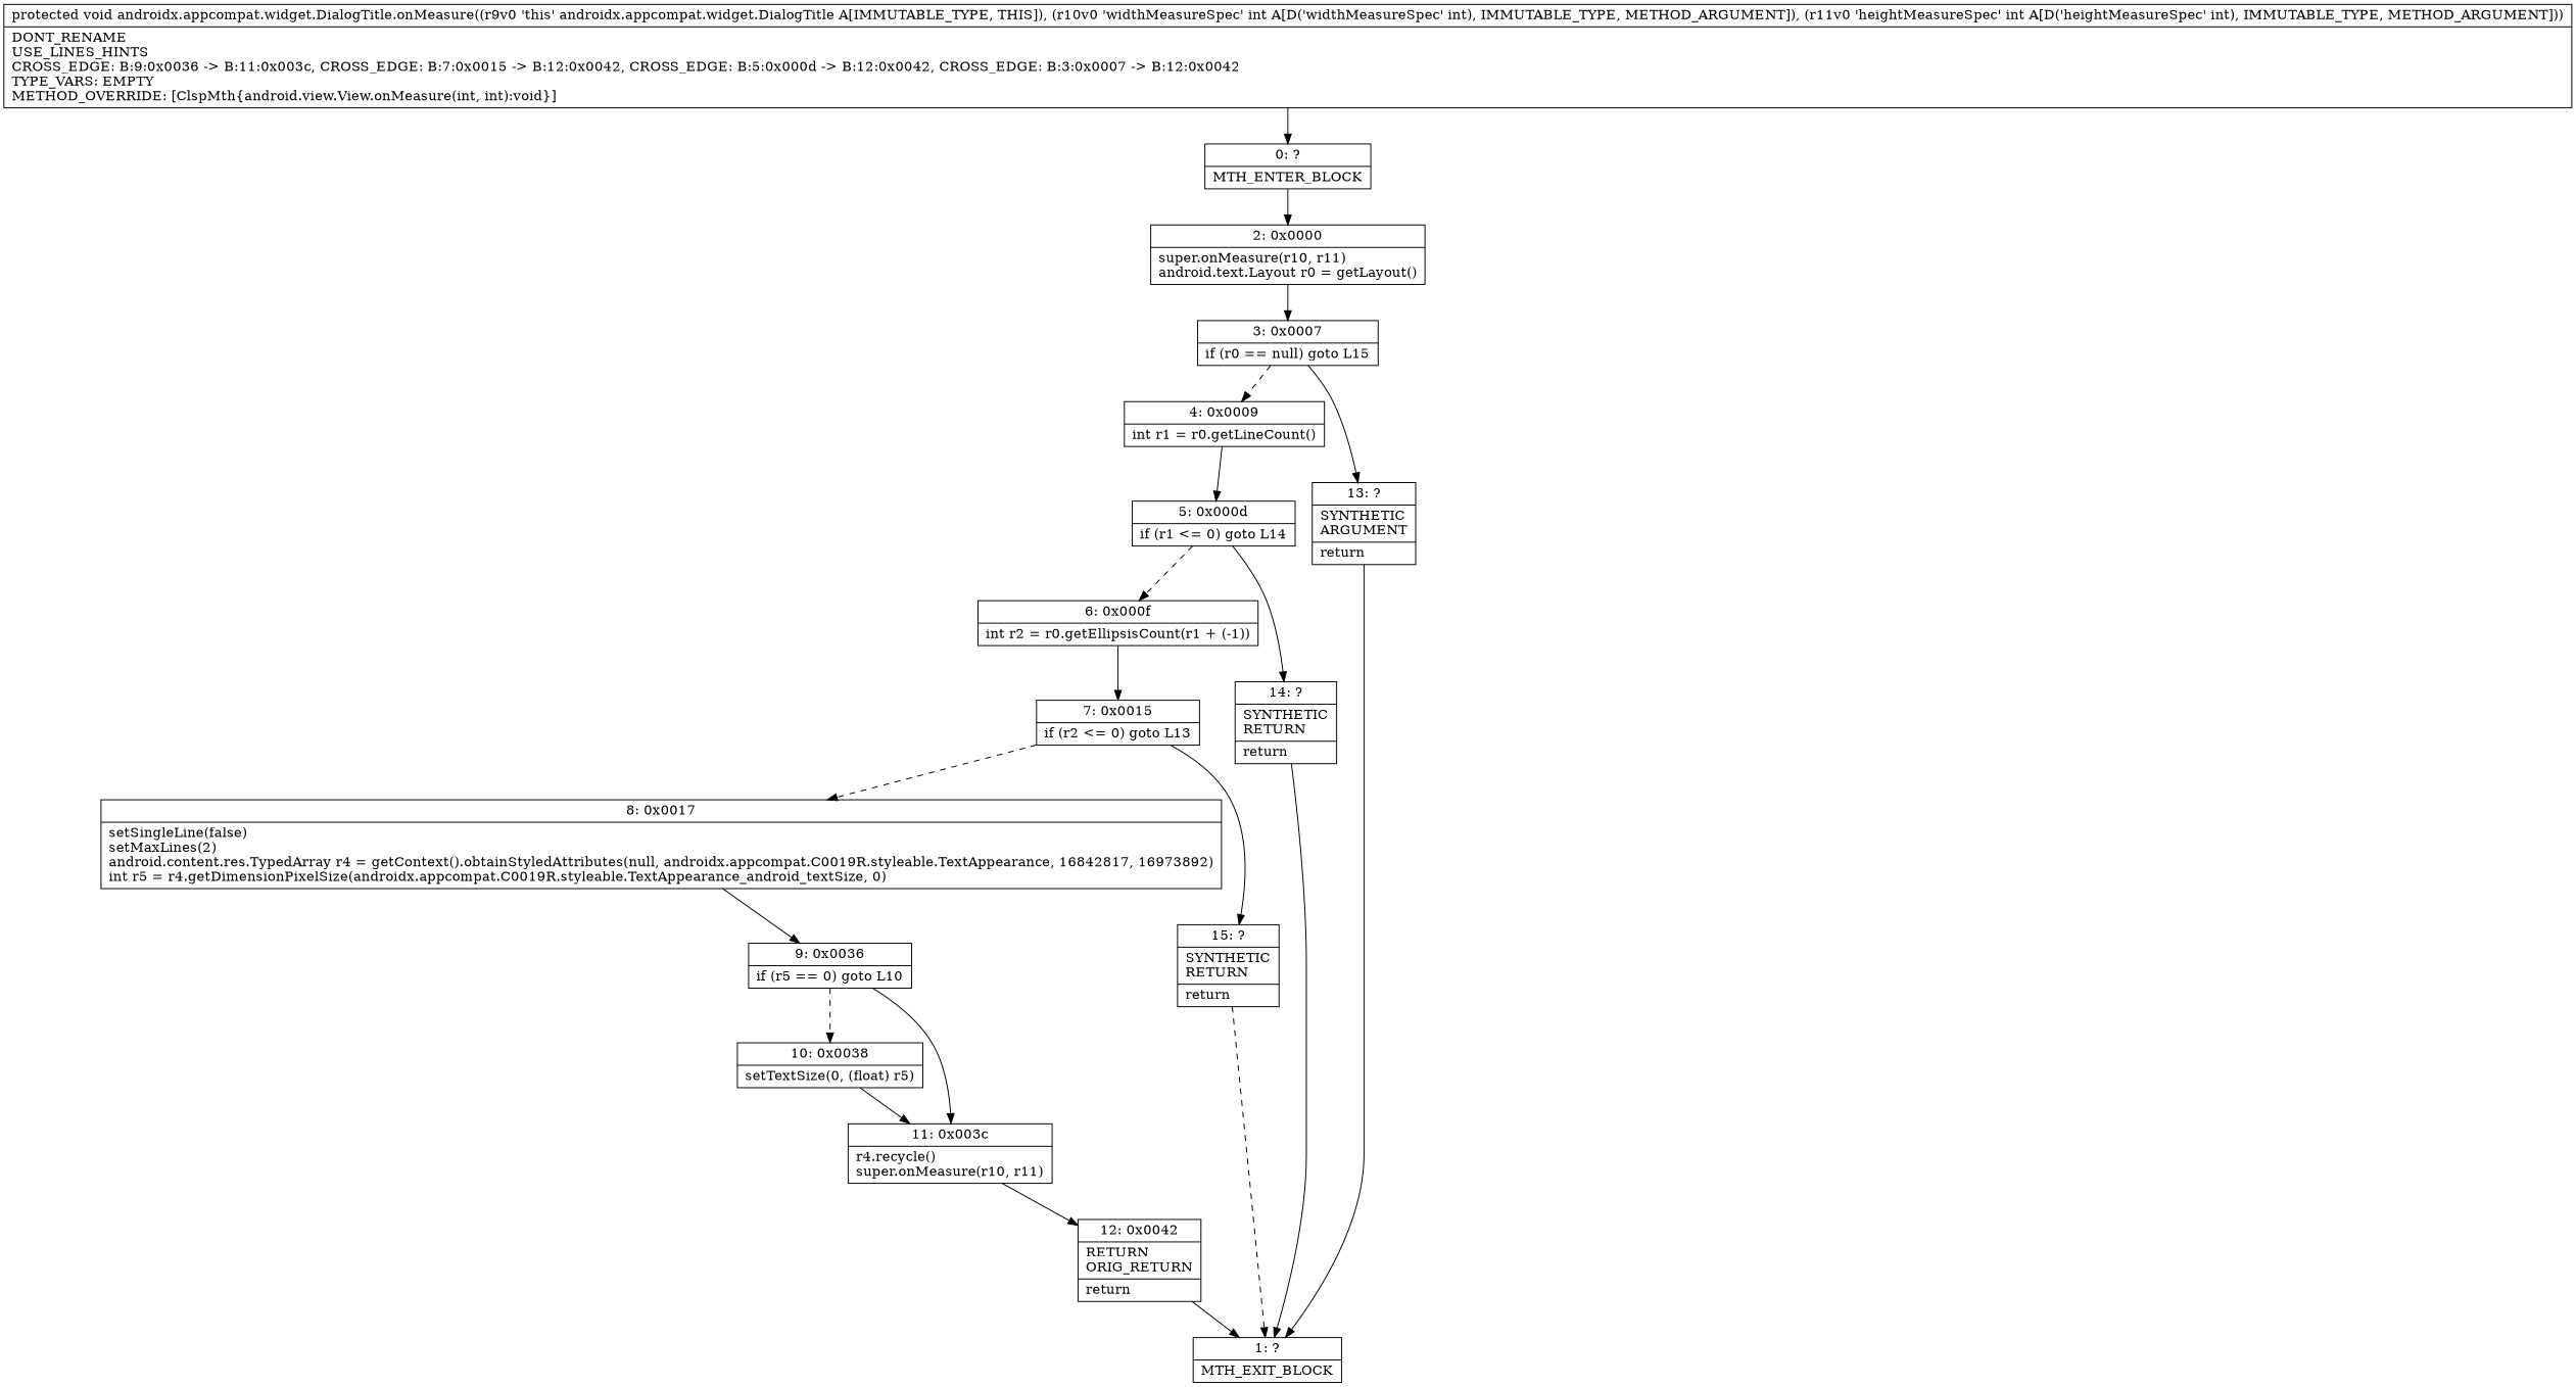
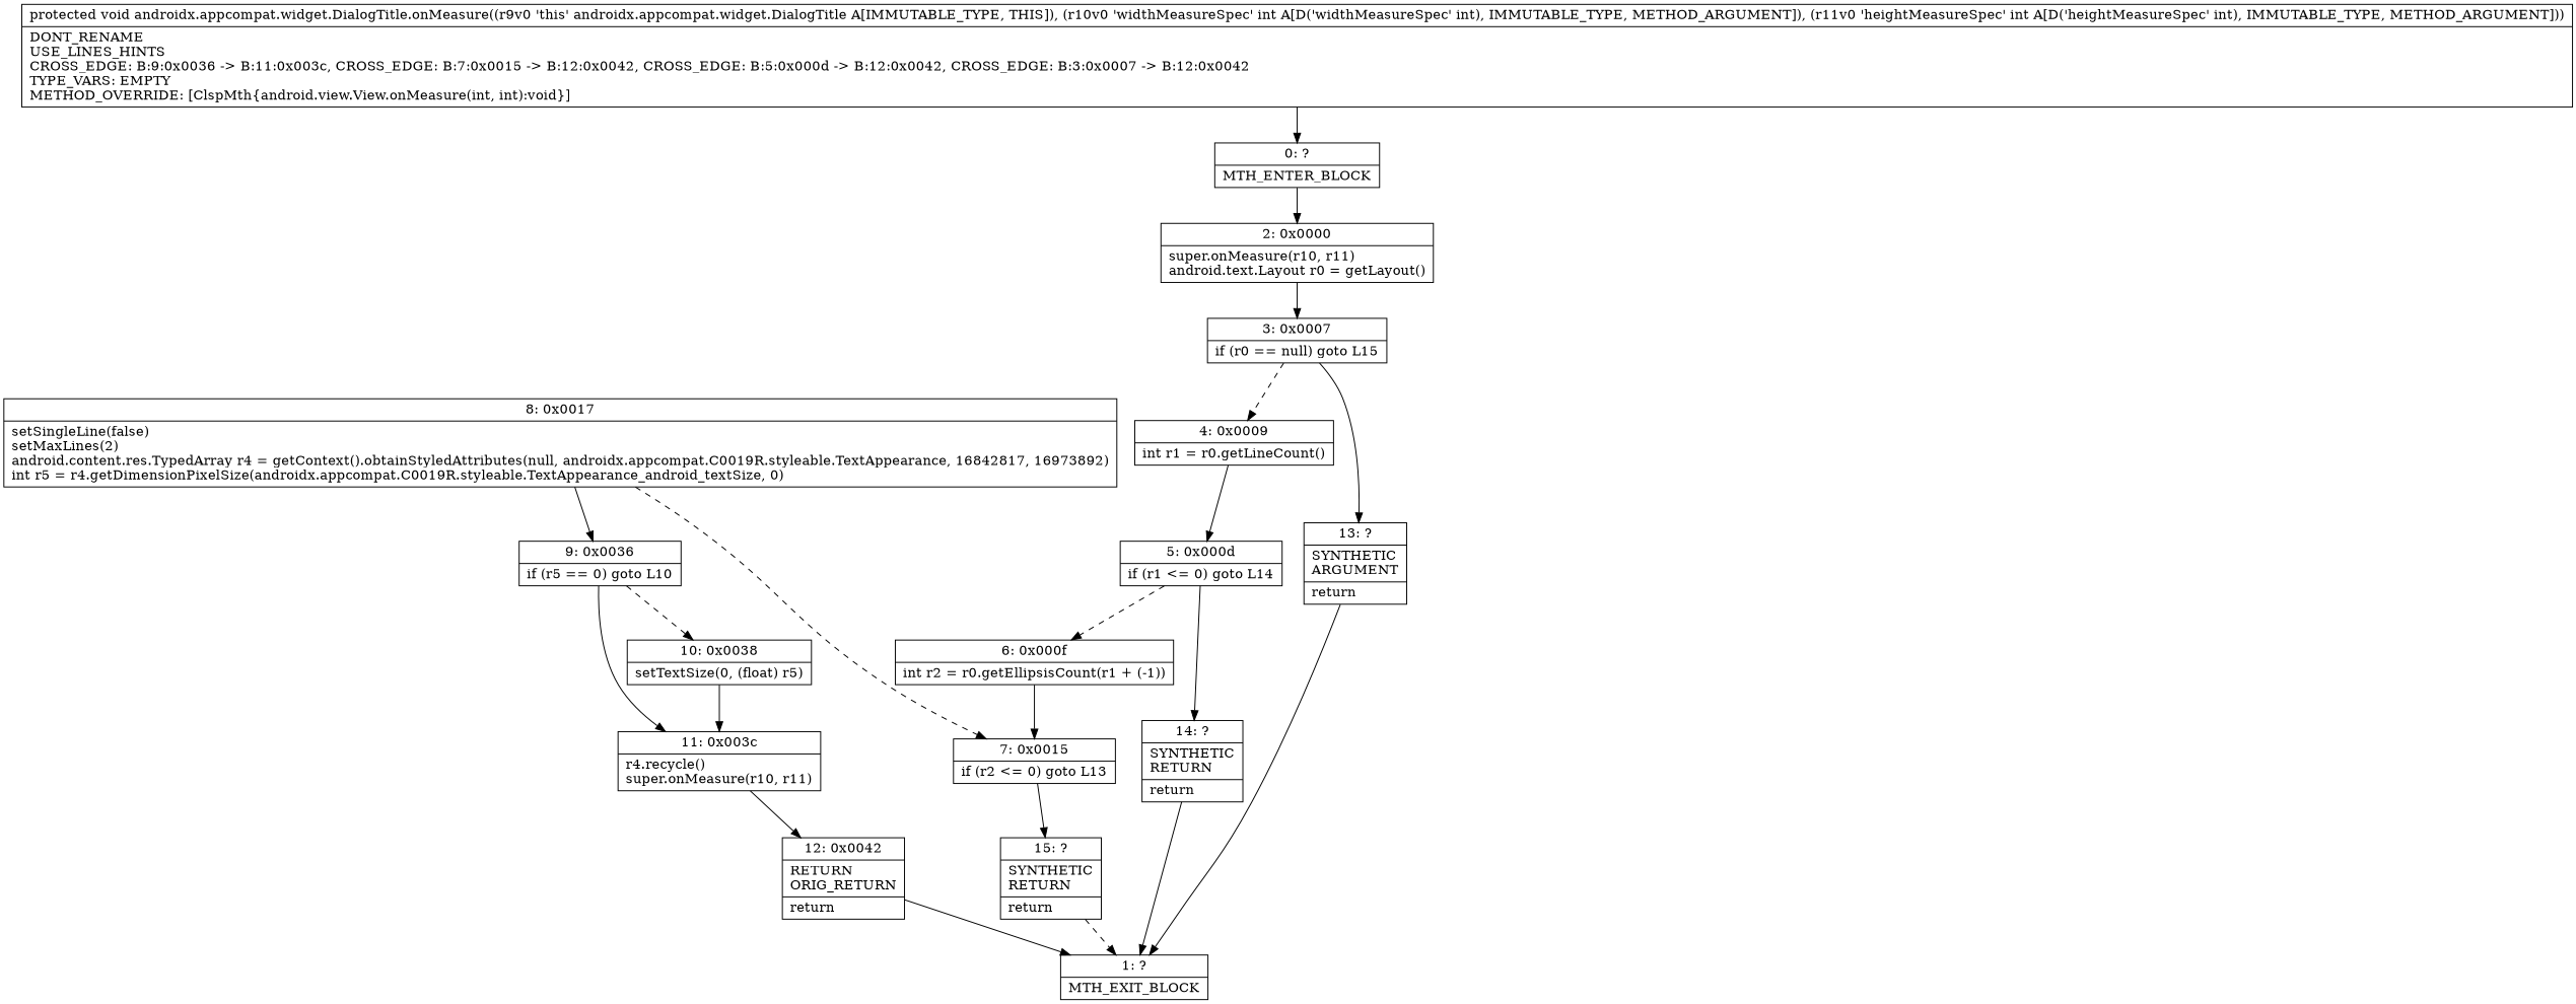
  digraph {
    node [shape=record]
    n1 [label="{0\:\ ?|MTH_ENTER_BLOCK\l}"]
    n2 [label="{2\:\ 0x0000|super.onMeasure(r10, r11)\landroid.text.Layout r0 = getLayout()\l}"]
    n3 [label="{3\:\ 0x0007|if (r0 == null) goto L15\l}"]
    n4 [label="{4\:\ 0x0009|int r1 = r0.getLineCount()\l}"]
    n5 [label="{13\:\ ?|SYNTHETIC\lARGUMENT\l|return\l}"]
    n6 [label="{5\:\ 0x000d|if (r1 \<= 0) goto L14\l}"]
    n7 [label="{1\:\ ?|MTH_EXIT_BLOCK\l}"]
    n8 [label="{6\:\ 0x000f|int r2 = r0.getEllipsisCount(r1 + (\-1))\l}"]
    n9 [label="{14\:\ ?|SYNTHETIC\lRETURN\l|return\l}"]
    n10 [label="{7\:\ 0x0015|if (r2 \<= 0) goto L13\l}"]
    n11 [label="{8\:\ 0x0017|setSingleLine(false)\lsetMaxLines(2)\landroid.content.res.TypedArray r4 = getContext().obtainStyledAttributes(null, androidx.appcompat.C0019R.styleable.TextAppearance, 16842817, 16973892)\lint r5 = r4.getDimensionPixelSize(androidx.appcompat.C0019R.styleable.TextAppearance_android_textSize, 0)\l}"]
    n12 [label="{15\:\ ?|SYNTHETIC\lRETURN\l|return\l}"]
    n13 [label="{9\:\ 0x0036|if (r5 == 0) goto L10\l}"]
    n14 [label="{10\:\ 0x0038|setTextSize(0, (float) r5)\l}"]
    n15 [label="{11\:\ 0x003c|r4.recycle()\lsuper.onMeasure(r10, r11)\l}"]
    n16 [label="{12\:\ 0x0042|RETURN\lORIG_RETURN\l|return\l}"]
    n17 [label="{protected void androidx.appcompat.widget.DialogTitle.onMeasure((r9v0 'this' androidx.appcompat.widget.DialogTitle A[IMMUTABLE_TYPE, THIS]), (r10v0 'widthMeasureSpec' int A[D('widthMeasureSpec' int), IMMUTABLE_TYPE, METHOD_ARGUMENT]), (r11v0 'heightMeasureSpec' int A[D('heightMeasureSpec' int), IMMUTABLE_TYPE, METHOD_ARGUMENT]))  | DONT_RENAME\lUSE_LINES_HINTS\lCROSS_EDGE: B:9:0x0036 \-\> B:11:0x003c, CROSS_EDGE: B:7:0x0015 \-\> B:12:0x0042, CROSS_EDGE: B:5:0x000d \-\> B:12:0x0042, CROSS_EDGE: B:3:0x0007 \-\> B:12:0x0042\lTYPE_VARS: EMPTY\lMETHOD_OVERRIDE: [ClspMth\{android.view.View.onMeasure(int, int):void\}]\l}"]
    n1 -> n2
    n2 -> n3
    n3 -> n4 [style=dashed]
    n3 -> n5
    n4 -> n6
    n5 -> n7
    n6 -> n8 [style=dashed]
    n6 -> n9
    n8 -> n10
    n9 -> n7
-   n10 -> n11 [style=dashed]
+   n11 -> n10 [style=dashed]
    n10 -> n12
    n11 -> n13
    n12 -> n7 [style=dashed]
    n13 -> n14 [style=dashed]
    n13 -> n15
    n14 -> n15
    n15 -> n16
    n16 -> n7
    n17 -> n1
  }
